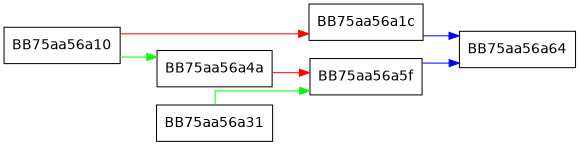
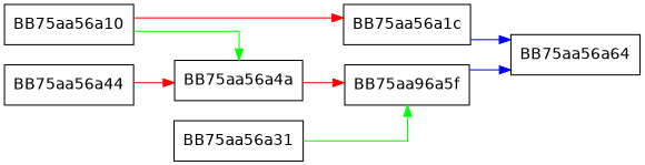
  digraph {
    fontname="DejaVu Sans"
    rankdir=LR
    splines=ortho
    node [fontname="DejaVu Sans" shape=box]
    edge [color=red fontname="DejaVu Sans"]
    BB75aa56a10
    BB75aa56a1c
    BB75aa56a4a
    BB75aa56a31
-   BB75aa56a5f
+   BB75aa56a5f [label=BB75aa96a5f]
    BB75aa56a64
+   BB75aa56a44
    BB75aa56a10 -> BB75aa56a1c
    BB75aa56a10 -> BB75aa56a4a [color=green]
    BB75aa56a1c -> BB75aa56a64 [color=blue]
    BB75aa56a4a -> BB75aa56a5f
    BB75aa56a31 -> BB75aa56a5f [color=green]
    BB75aa56a5f -> BB75aa56a64 [color=blue]
+   BB75aa56a44 -> BB75aa56a4a
  }
